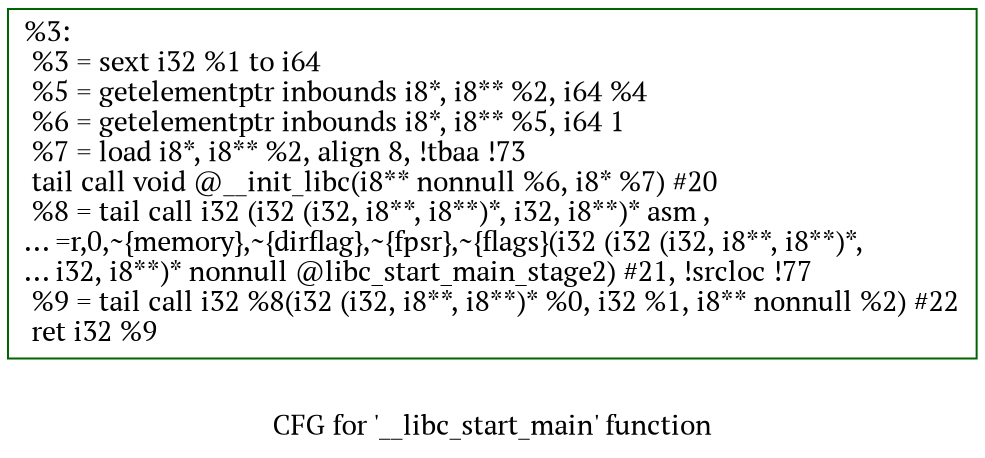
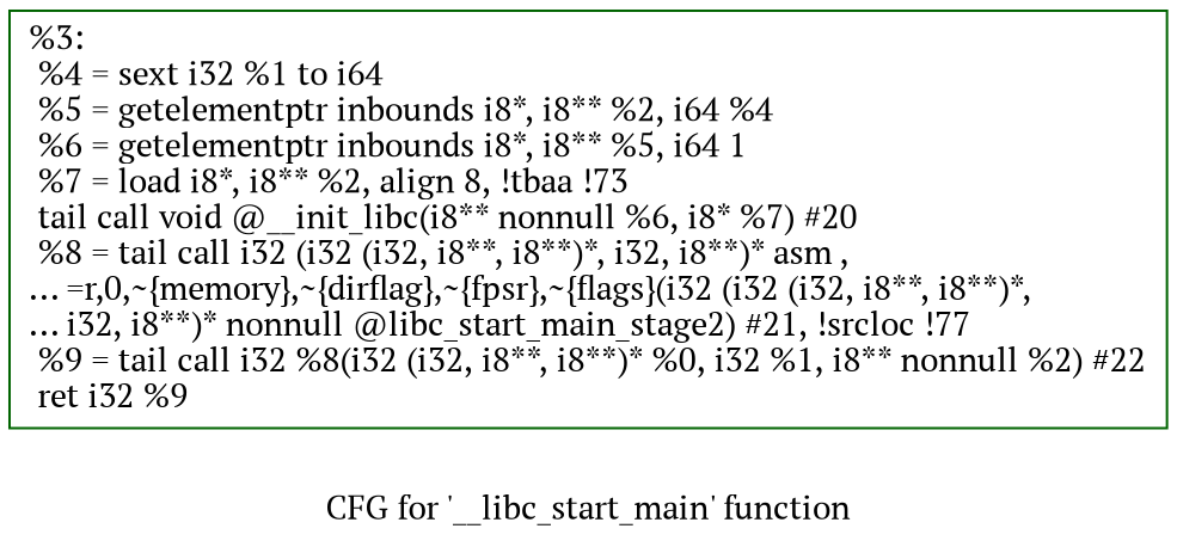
  digraph {
    label="CFG for '__libc_start_main' function"
    fontname="PT Serif"
-   n1 [label="{%3:\l  %3 = sext i32 %1 to i64\l  %5 = getelementptr inbounds i8*, i8** %2, i64 %4\l  %6 = getelementptr inbounds i8*, i8** %5, i64 1\l  %7 = load i8*, i8** %2, align 8, !tbaa !73\l  tail call void @__init_libc(i8** nonnull %6, i8* %7) #20\l  %8 = tail call i32 (i32 (i32, i8**, i8**)*, i32, i8**)* asm ,\l... =r,0,~\{memory\},~\{dirflag\},~\{fpsr\},~\{flags\}(i32 (i32 (i32, i8**, i8**)*,\l... i32, i8**)* nonnull @libc_start_main_stage2) #21, !srcloc !77\l  %9 = tail call i32 %8(i32 (i32, i8**, i8**)* %0, i32 %1, i8** nonnull %2) #22\l  ret i32 %9\l}" shape=record color=darkgreen fontname="PT Serif"]
+   n1 [label="{%3:\l  %4 = sext i32 %1 to i64\l  %5 = getelementptr inbounds i8*, i8** %2, i64 %4\l  %6 = getelementptr inbounds i8*, i8** %5, i64 1\l  %7 = load i8*, i8** %2, align 8, !tbaa !73\l  tail call void @__init_libc(i8** nonnull %6, i8* %7) #20\l  %8 = tail call i32 (i32 (i32, i8**, i8**)*, i32, i8**)* asm ,\l... =r,0,~\{memory\},~\{dirflag\},~\{fpsr\},~\{flags\}(i32 (i32 (i32, i8**, i8**)*,\l... i32, i8**)* nonnull @libc_start_main_stage2) #21, !srcloc !77\l  %9 = tail call i32 %8(i32 (i32, i8**, i8**)* %0, i32 %1, i8** nonnull %2) #22\l  ret i32 %9\l}" shape=record color=darkgreen fontname="PT Serif"]
  }
